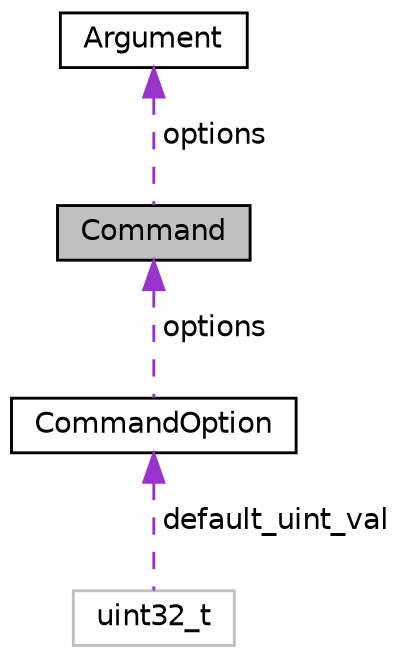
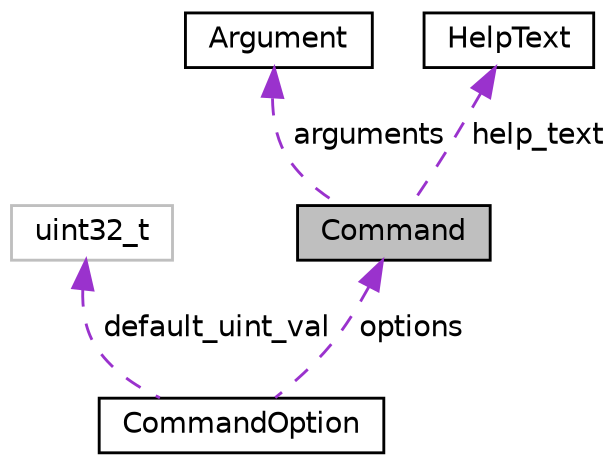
  digraph {
    node [color=black fillcolor=white fontname=Helvetica fontsize=10 shape=record style=filled]
    edge [color=darkorchid3 dir=back fontname=Helvetica fontsize=10 labelfontname=Helvetica labelfontsize=10 style=dashed]
    n1 [fillcolor=grey75 fontcolor=black height=0.2 label=Command width=0.4]
    n2 [height=0.2 label=CommandOption width=0.4]
    n3 [height=0.2 label=Argument width=0.4]
    n4 [color=grey75 height=0.2 label=uint32_t width=0.4]
+   n5 [height=0.2 label=HelpText width=0.4]
    n1 -> n2 [label=" options"]
-   n3 -> n1 [label=" options"]
-   n2 -> n4 [label=" default_uint_val"]
+   n3 -> n1 [label=" arguments"]
+   n4 -> n2 [label=" default_uint_val"]
+   n5 -> n1 [label=" help_text"]
  }
